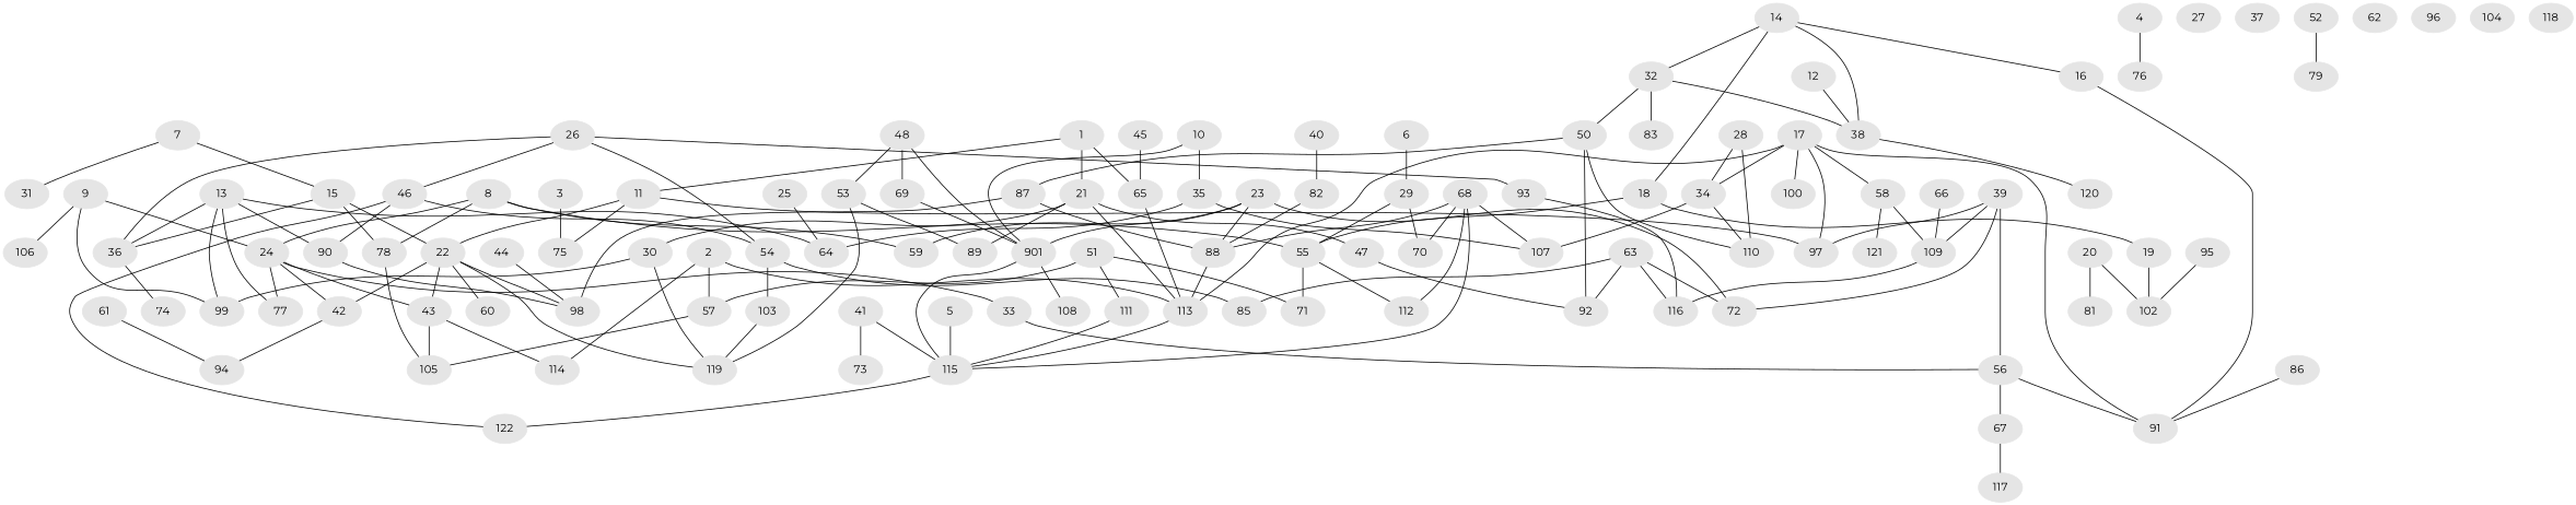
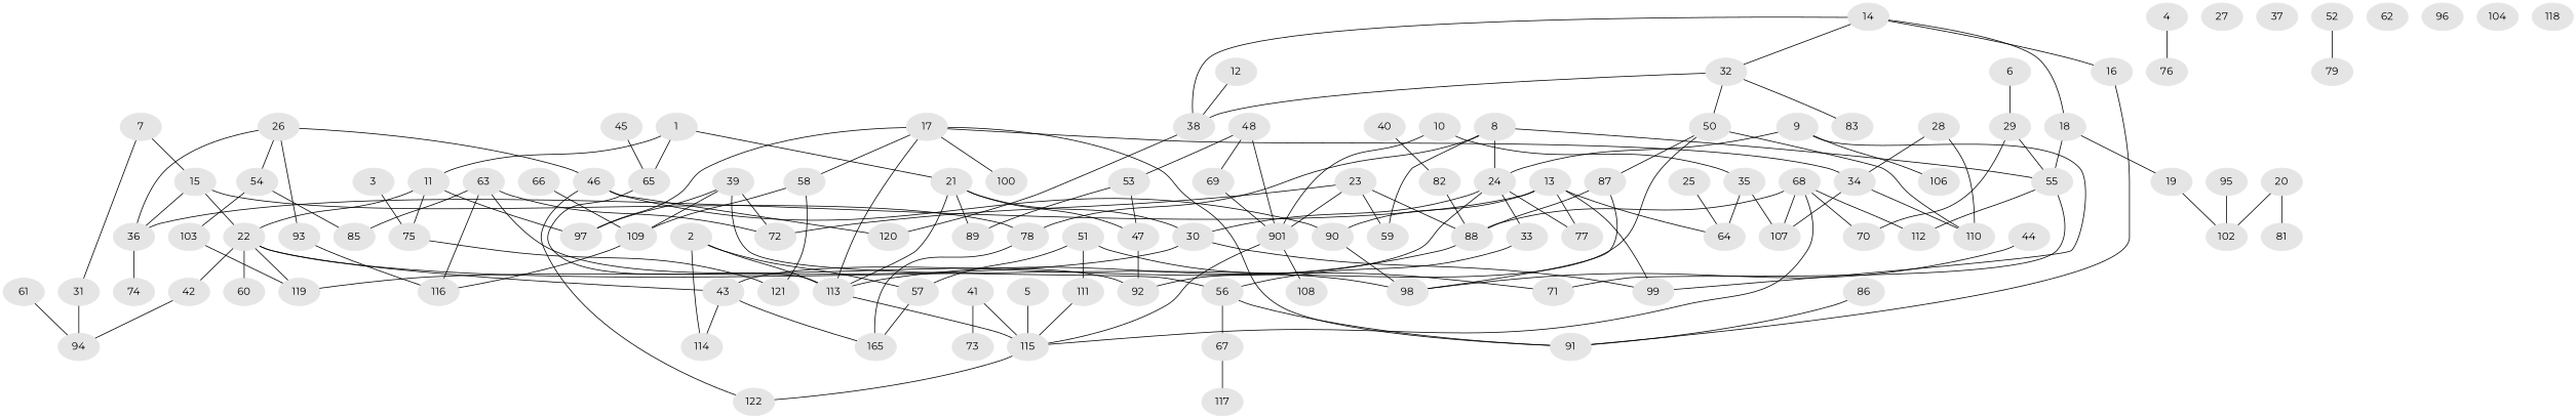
  graph {
    fontname=Montserrat
    node [color=gray90 fontname=Montserrat style=filled]
    edge [fontname=Montserrat]
    1
    11
    21
    65
    75
    22
    97
    113
    30
    47
    89
    2
    57
    114
-   105
+   105 [label=165]
    115
    3
    121
    4
    76
    5
    122
    6
    29
    55
    70
    7
    15
    31
    78
    36
    94
    8
    24
    59
    77
    42
    43
    33
    71
    112
    9
    99
    106
    10
    35
    n47 [label=901]
    64
    107
    108
    60
    98
    119
    12
    38
    120
    13
    90
    74
    14
    16
    18
    32
    91
    19
    50
    83
    17
    34
    58
    100
    110
    109
    102
    20
    81
    92
    23
    72
    88
    56
    25
    26
    46
    54
    93
    85
    103
    116
    27
    28
    87
    39
    37
    67
    40
    82
    41
    73
    44
    45
    48
    53
    69
    51
    111
    52
    79
    117
    61
    62
    63
    66
    68
    86
    95
    96
    104
    118
    1 -- 11
    1 -- 21
    1 -- 65
    11 -- 75
    11 -- 22
    11 -- 97
    21 -- 113
    21 -- 30
    21 -- 47
    21 -- 89
    65 -- 113
+   75 -- 121
    22 -- 42
    22 -- 43
    22 -- 60
    22 -- 98
    22 -- 119
    113 -- 115
    30 -- 99
    30 -- 119
    47 -- 92
    2 -- 113
    2 -- 57
    2 -- 114
    57 -- 105
    115 -- 122
    3 -- 75
    4 -- 76
    5 -- 115
    6 -- 29
    29 -- 55
    29 -- 70
    55 -- 71
    55 -- 112
    7 -- 15
    7 -- 31
    15 -- 22
    15 -- 78
    15 -- 36
+   31 -- 94
    78 -- 105
    36 -- 74
    8 -- 55
    8 -- 78
    8 -- 24
    8 -- 59
    24 -- 77
-   24 -- 42
+   24 -- 30
    24 -- 43
    24 -- 33
    42 -- 94
    43 -- 114
    43 -- 105
    33 -- 56
    9 -- 24
    9 -- 99
    9 -- 106
    10 -- 35
    10 -- n47
    35 -- 64
    35 -- 107
    n47 -- 115
    n47 -- 108
    12 -- 38
    38 -- 120
    13 -- 36
    13 -- 77
    13 -- 99
    13 -- 64
    13 -- 90
    90 -- 98
    14 -- 38
    14 -- 16
    14 -- 18
    14 -- 32
    16 -- 91
    18 -- 55
    18 -- 19
    32 -- 38
    32 -- 50
    32 -- 83
    19 -- 102
    50 -- 110
    50 -- 92
    50 -- 87
    17 -- 97
    17 -- 113
    17 -- 91
    17 -- 34
    17 -- 58
    17 -- 100
    34 -- 107
    34 -- 110
    58 -- 121
    58 -- 109
    109 -- 116
    20 -- 102
    20 -- 81
    23 -- 59
    23 -- n47
    23 -- 72
    23 -- 88
    88 -- 113
    56 -- 91
    56 -- 67
    25 -- 64
    26 -- 36
    26 -- 46
    26 -- 54
    26 -- 93
    46 -- 122
-   46 -- 54
+   46 -- 120
    46 -- 90
    54 -- 85
    54 -- 103
    93 -- 116
    103 -- 119
    28 -- 34
    28 -- 110
    87 -- 98
    87 -- 88
    39 -- 97
    39 -- 109
    39 -- 72
    39 -- 56
    67 -- 117
    40 -- 82
    82 -- 88
    41 -- 115
    41 -- 73
    44 -- 98
    45 -- 65
    48 -- n47
    48 -- 53
    48 -- 69
    53 -- 89
-   53 -- 119
+   53 -- 47
    69 -- n47
    51 -- 57
    51 -- 71
    51 -- 111
    111 -- 115
    52 -- 79
    61 -- 94
    63 -- 92
    63 -- 72
    63 -- 85
    63 -- 116
    66 -- 109
    68 -- 115
    68 -- 70
    68 -- 112
    68 -- 107
    68 -- 88
    86 -- 91
    95 -- 102
  }
